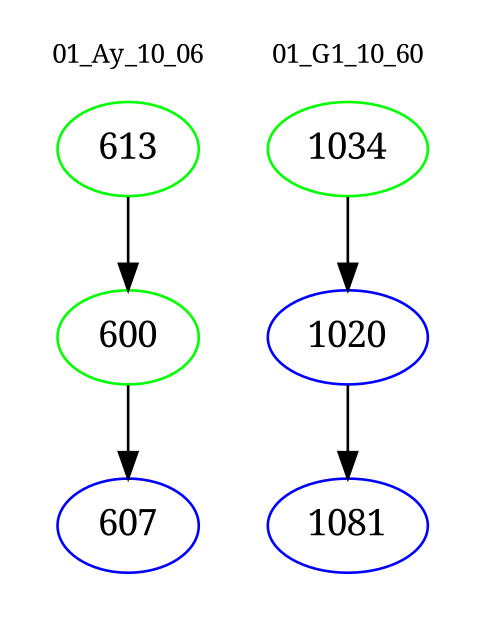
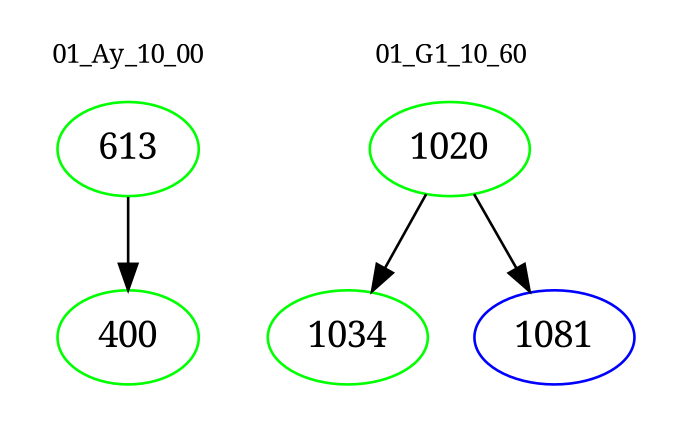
  digraph {
    fontname="Noto Serif"
    node [color=green fontname="Noto Serif"]
    edge [color=black fontname="Noto Serif"]
    n1 [label=613]
-   n2 [label=600]
-   n3 [color=blue label=607]
+   n2 [label=400]
    n4 [label=1034]
-   n5 [color=blue label=1020]
+   n5 [label=1020]
    n6 [color=blue label=1081]
    subgraph cluster_1 {
      color=white
      fontsize=10
-     label="01_Ay_10_06"
+     label="01_Ay_10_00"
      n1
      n2
-     n3
    }
    subgraph cluster_2 {
      color=white
      fontsize=10
      label="01_G1_10_60"
      n4
      n5
      n6
    }
    n1 -> n2
-   n2 -> n3
-   n4 -> n5
+   n5 -> n4
    n5 -> n6
  }
